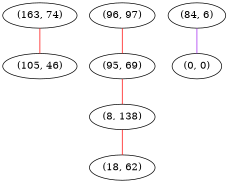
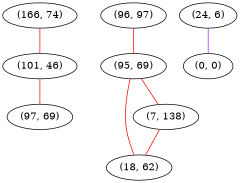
  graph {
    edge [color=red weight=1]
-   "(166, 74)" [label="(163, 74)"]
-   "(101, 46)" [label="(105, 46)"]
+   "(166, 74)"
+   "(101, 46)"
    n3 [label="(96, 97)"]
    "(95, 69)"
    "(18, 62)"
-   "(7, 138)" [label="(8, 138)"]
-   "(24, 6)" [label="(84, 6)"]
+   "(7, 138)"
+   "(24, 6)"
    "(0, 0)"
+   "(97, 69)"
    "(166, 74)" -- "(101, 46)"
+   "(101, 46)" -- "(97, 69)"
    n3 -- "(95, 69)"
+   "(95, 69)" -- "(18, 62)"
    "(95, 69)" -- "(7, 138)"
    "(7, 138)" -- "(18, 62)"
    "(24, 6)" -- "(0, 0)" [color=purple weight=4]
  }
